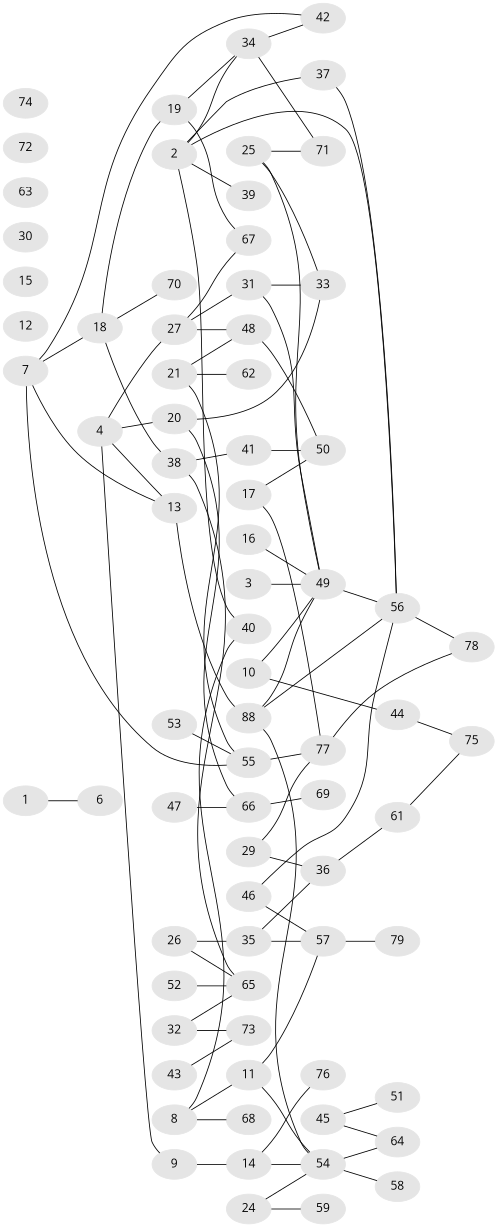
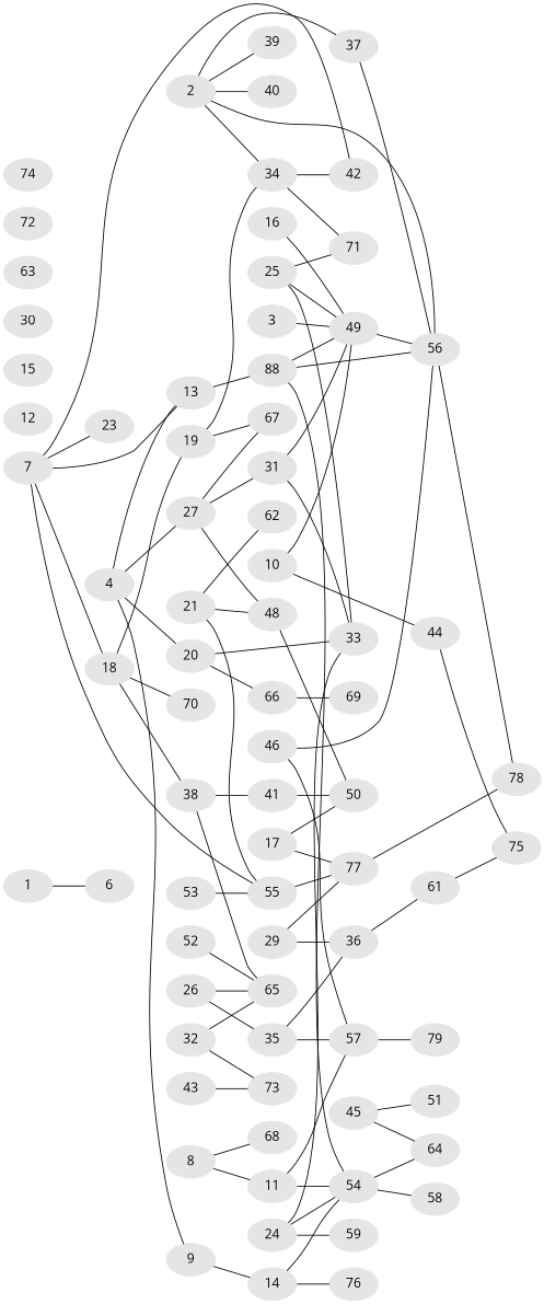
  graph {
    fontname="Open Sans"
    rankdir=LR
    node [color=gray90 fontname="Open Sans" style=filled]
    edge [fontname="Open Sans"]
    1
    6
    2
    34
    37
    39
    40
    56
    42
    71
    78
    3
    49
    4
    9
    13
    20
    27
    14
    n20 [label=88]
    54
    76
    33
    66
    67
    48
    31
    21
    55
    62
    7
    18
+   23
    19
    38
    70
    77
    8
    11
    68
    57
    10
    44
    75
    64
    58
    79
    12
    15
    16
    17
    50
    65
    41
    69
    24
    59
    25
    26
    35
    36
    29
    61
    30
    32
    73
    43
    45
    51
    46
-   47
    52
    53
    63
    72
    74
    1 -- 6
    2 -- 34
    2 -- 37
    2 -- 39
    2 -- 40
    2 -- 56
    34 -- 42
    34 -- 71
    37 -- 56
    56 -- 78
    3 -- 49
    49 -- 56
    4 -- 9
    4 -- 13
    4 -- 20
    4 -- 27
    9 -- 14
    13 -- n20
    20 -- 33
    20 -- 66
    27 -- 67
    27 -- 48
    27 -- 31
    14 -- 54
    14 -- 76
    n20 -- 56
    n20 -- 49
    n20 -- 54
    54 -- 64
    54 -- 58
    66 -- 69
    48 -- 50
    31 -- 49
    31 -- 33
    21 -- 48
    21 -- 55
    21 -- 62
    55 -- 77
    7 -- 42
    7 -- 13
    7 -- 55
    7 -- 18
+   7 -- 23
    18 -- 19
    18 -- 38
    18 -- 70
    19 -- 34
    19 -- 67
    38 -- 65
    38 -- 41
    77 -- 78
-   8 -- 40
    8 -- 11
    8 -- 68
    11 -- 54
    11 -- 57
    57 -- 79
    10 -- 49
    10 -- 44
    44 -- 75
    16 -- 49
    17 -- 77
    17 -- 50
    41 -- 50
    24 -- 54
+   24 -- 33
    24 -- 59
    25 -- 71
    25 -- 49
    25 -- 33
    26 -- 65
    26 -- 35
    35 -- 57
    35 -- 36
    36 -- 61
    29 -- 77
    29 -- 36
    61 -- 75
    32 -- 65
    32 -- 73
    43 -- 73
    45 -- 64
    45 -- 51
    46 -- 56
    46 -- 57
-   47 -- 66
    52 -- 65
    53 -- 55
  }
